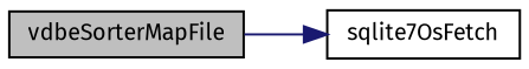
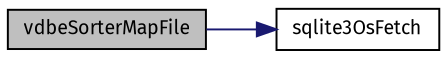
  digraph {
    rankdir=LR
    fontname="Fira Sans"
    node [color=black fontname="Fira Sans" fontsize=10 shape=record style=filled]
    n1 [fillcolor=grey75 fontcolor=black height=0.2 label=vdbeSorterMapFile width=0.4]
-   n2 [fillcolor=white height=0.2 label=sqlite7OsFetch width=0.4]
+   n2 [fillcolor=white height=0.2 label=sqlite3OsFetch width=0.4]
    n1 -> n2 [color=midnightblue fontname="Fira Sans" fontsize=10 labelfontname=FreeSans labelfontsize=10 style=solid]
  }
